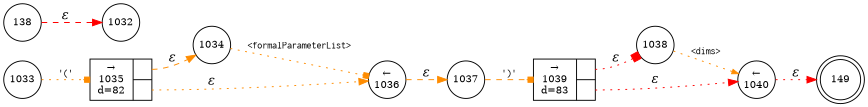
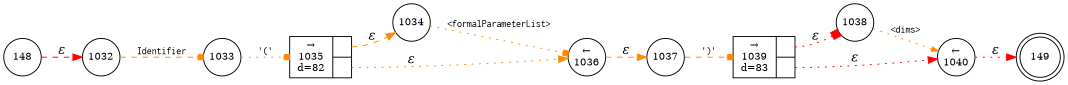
  digraph {
    rankdir=LR
    node [fixedsize=true fontsize=11 shape=circle peripheries=1]
    edge [arrowhead=normal color=darkorange fontname="Times-Italic" style=dotted]
    n1 [label=149 shape=doublecircle width=.6 peripheries=""]
    n2 [label="&larr;\n1040" width=.55]
-   n3 [label=138 width=.55]
+   n3 [label=148 width=.55]
    n4 [label=1032 width=.55]
    n5 [label=1033 width=.55]
    n6 [fixedsize=false label="{&rarr;\n1035\nd=82|{<p0>|<p1>}}" shape=record]
    n7 [label=1034 width=.55]
    n8 [label="&larr;\n1036" width=.55]
    n9 [label=1037 width=.55]
    n10 [fixedsize=false label="{&rarr;\n1039\nd=83|{<p0>|<p1>}}" shape=record]
    n11 [label=1038 width=.55]
    n2 -> n1 [color=red label="&epsilon;"]
    n3 -> n4 [color=red label="&epsilon;" style=dashed]
+   n4 -> n5 [arrowhead=box arrowsize=.7 fontname=Courier fontsize=11 label=Identifier style=dashed]
    n5 -> n6 [arrowhead=box arrowsize=.7 fontname=Courier fontsize=11 label="'('"]
    n6 -> n7 [label="&epsilon;" style=dashed tailport=p0]
    n6 -> n8 [label="&epsilon;" tailport=p1]
    n7 -> n8 [arrowhead=box arrowsize=.7 fontname=Courier fontsize=11 label="<formalParameterList>"]
    n8 -> n9 [label="&epsilon;" style=dashed]
    n9 -> n10 [arrowhead=box arrowsize=.7 fontname=Courier fontsize=11 label="')'" style=dashed]
    n10 -> n2 [color=red label="&epsilon;" tailport=p1]
    n10 -> n11 [arrowhead=box color=red label="&epsilon;" tailport=p0]
    n11 -> n2 [arrowsize=.7 fontname=Courier fontsize=11 label="<dims>"]
  }
